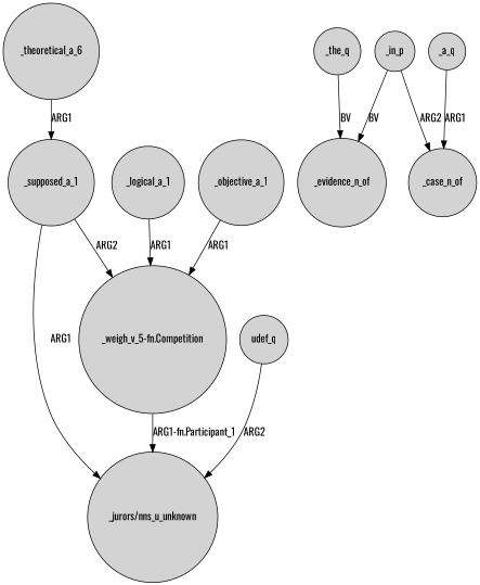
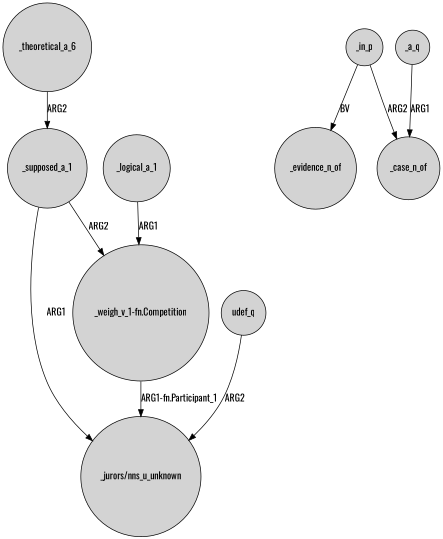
  digraph {
    fontname=Oswald
    node [fontname=Oswald shape=circle style=filled]
    edge [fontname=Oswald]
-   "_weigh_v_1-fn.Competition" [label="_weigh_v_5-fn.Competition"]
+   "_weigh_v_1-fn.Competition"
    "_jurors/nns_u_unknown"
    n3 [label=_theoretical_a_6]
    _supposed_a_1
    _in_p
    _evidence_n_of
    _case_n_of
-   _the_q
    _a_q
    _logical_a_1
    udef_q
-   _objective_a_1
    "_weigh_v_1-fn.Competition" -> "_jurors/nns_u_unknown" [label="ARG1-fn.Participant_1"]
-   n3 -> _supposed_a_1 [label=ARG1]
+   n3 -> _supposed_a_1 [label=ARG2]
    _supposed_a_1 -> "_weigh_v_1-fn.Competition" [label=ARG2]
    _supposed_a_1 -> "_jurors/nns_u_unknown" [label=ARG1]
    _in_p -> _evidence_n_of [label=BV]
    _in_p -> _case_n_of [label=ARG2]
-   _the_q -> _evidence_n_of [label=BV]
    _a_q -> _case_n_of [label=ARG1]
    _logical_a_1 -> "_weigh_v_1-fn.Competition" [label=ARG1]
    udef_q -> "_jurors/nns_u_unknown" [label=ARG2]
-   _objective_a_1 -> "_weigh_v_1-fn.Competition" [label=ARG1]
  }
